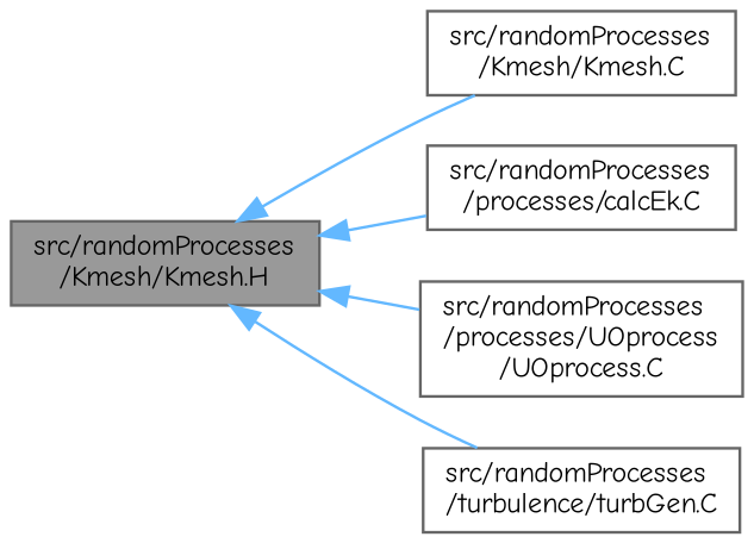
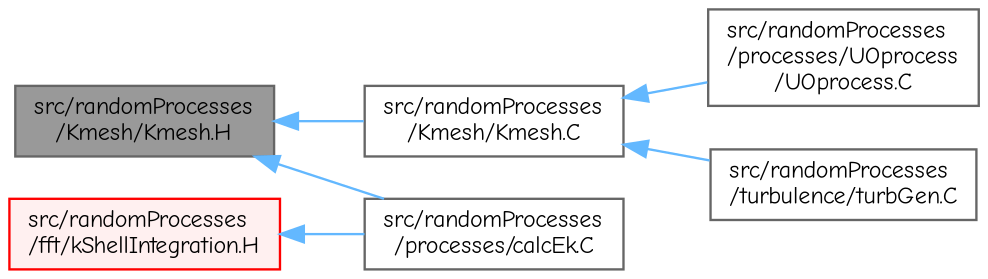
  digraph {
    fontname="Comic Neue"
    rankdir=LR
    node [color=grey40 fillcolor=white fontname="Comic Neue" fontsize=10 shape=box style=filled]
    edge [color=steelblue1 dir=back fontname="Comic Neue" fontsize=10 labelfontname=Helvetica labelfontsize=10 style=solid]
    n1 [color=gray40 fillcolor=grey60 fontcolor=black height=0.2 label="src/randomProcesses\l/Kmesh/Kmesh.H" width=0.4]
    n2 [height=0.2 label="src/randomProcesses\l/Kmesh/Kmesh.C" width=0.4]
    n3 [height=0.2 label="src/randomProcesses\l/processes/calcEk.C" width=0.4]
    n4 [height=0.2 label="src/randomProcesses\l/processes/UOprocess\l/UOprocess.C" width=0.4]
    n5 [height=0.2 label="src/randomProcesses\l/turbulence/turbGen.C" width=0.4]
+   n6 [color=red fillcolor="#FFF0F0" height=0.2 label="src/randomProcesses\l/fft/kShellIntegration.H" width=0.4]
    n1 -> n2
    n1 -> n3
-   n1 -> n4
-   n1 -> n5
+   n2 -> n4
+   n2 -> n5
+   n6 -> n3
  }
